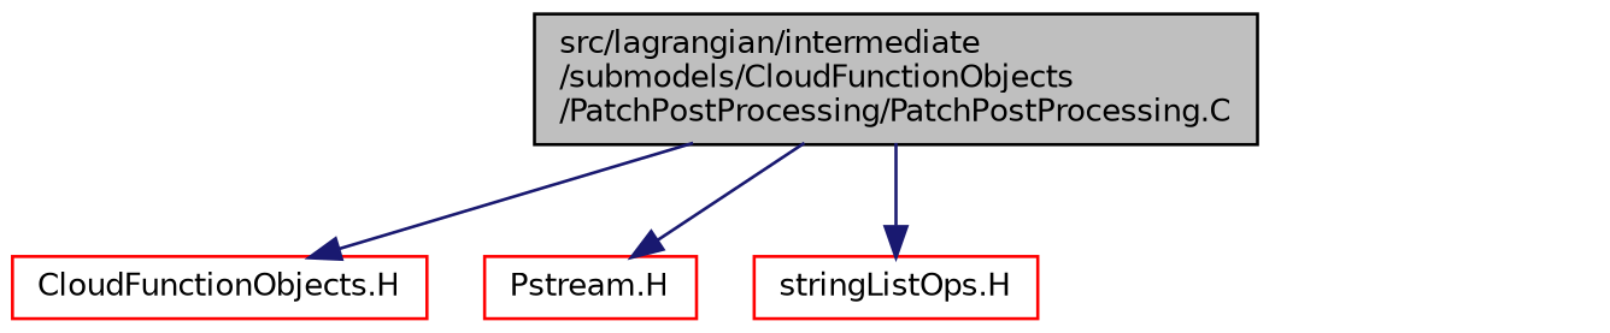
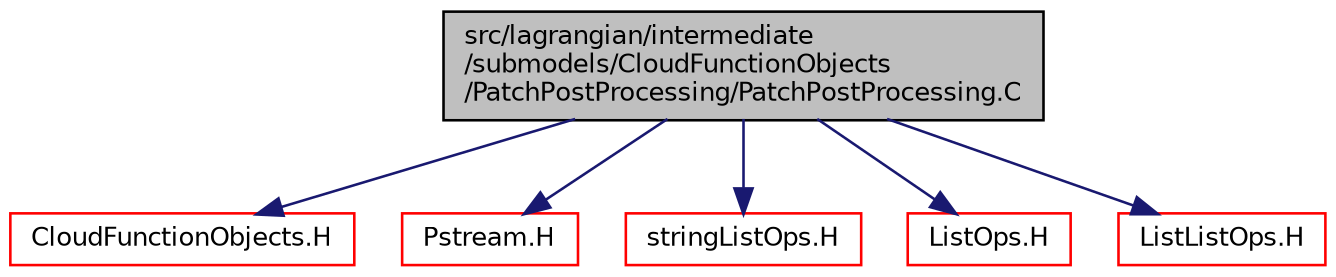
  digraph {
    fontname="DejaVu Sans"
    node [color=red fontname="DejaVu Sans" fontsize=10 shape=record]
    edge [color=midnightblue fontname="DejaVu Sans" fontsize=10 labelfontname=FreeSans labelfontsize=10 style=solid]
    n1 [color=black fillcolor=grey75 fontcolor=black height=0.2 label="src/lagrangian/intermediate\l/submodels/CloudFunctionObjects\l/PatchPostProcessing/PatchPostProcessing.C" style=filled width=0.4]
    n2 [height=0.2 label="CloudFunctionObjects.H" width=0.4]
    n3 [height=0.2 label="Pstream.H" width=0.4]
    n4 [height=0.2 label="stringListOps.H" width=0.4]
+   n5 [height=0.2 label="ListOps.H" width=0.4]
+   n6 [height=0.2 label="ListListOps.H" width=0.4]
    n1 -> n2
    n1 -> n3
    n1 -> n4
+   n1 -> n5
+   n1 -> n6
  }
